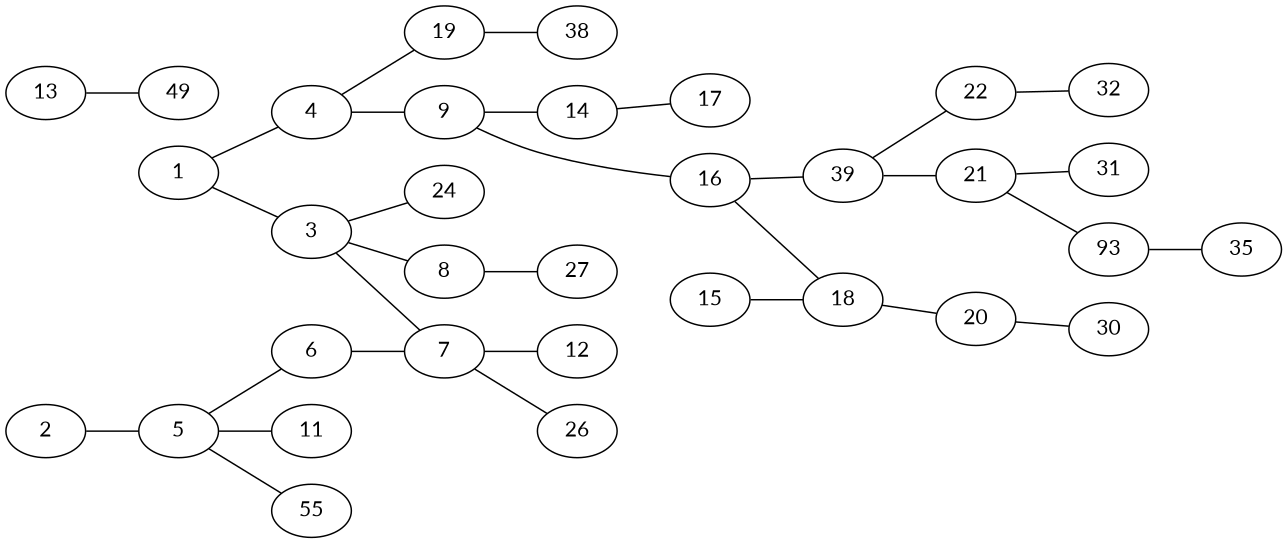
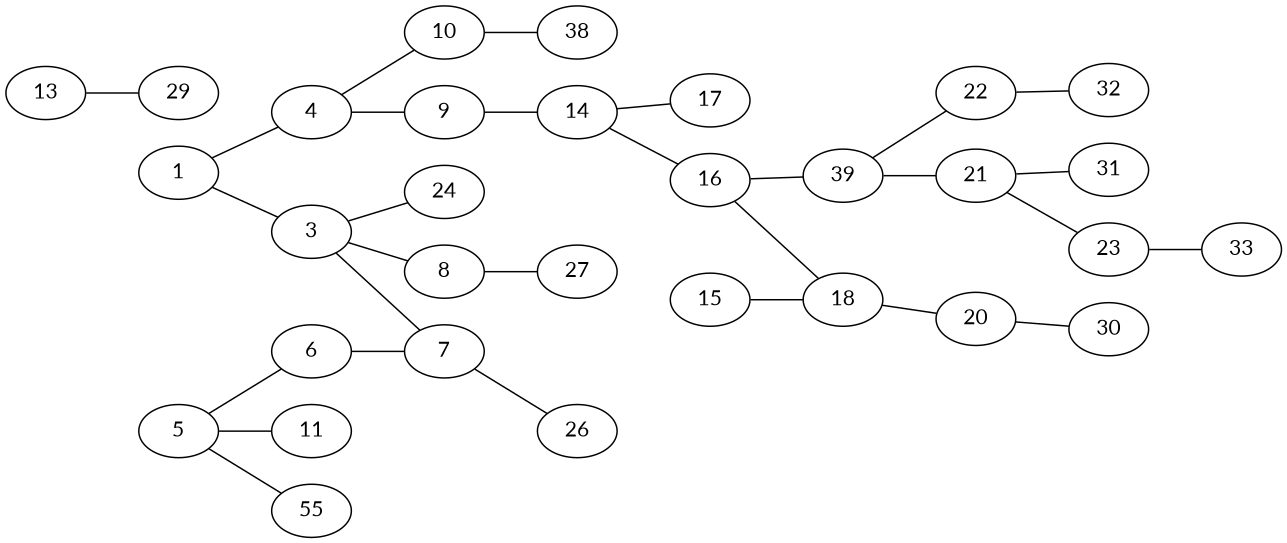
  graph {
    fontname=Lato
    rankdir=LR
    node [chem=C fontname=Lato]
    edge [fontname=Lato valence=1]
    1
    3
    4
-   2
    5
    7
    8
    24 [chem=H]
    9
-   10 [chem=O label=19]
+   10 [chem=O]
    6 [chem=O]
    11
    n13 [chem=H label=55]
-   12 [chem=O]
    26 [chem=H]
    27 [chem=H]
    14
    n18 [chem=H label=38]
-   29 [chem=H label=49]
+   29 [chem=H]
    13
    16
    17 [chem=O]
    15 [chem=O]
    18
    n25 [label=39]
    20
    21
    22 [chem=O]
    30 [chem=H]
-   23 [label=93]
+   23
    31 [chem=H]
    32 [chem=H]
-   33 [chem=H label=35]
+   33 [chem=H]
    1 -- 3
    1 -- 4 [valence=2]
    3 -- 7
    3 -- 8
    3 -- 24
    4 -- 9
    4 -- 10
-   2 -- 5 [valence=2]
    5 -- 6
    5 -- 11
    5 -- n13
-   7 -- 12
    7 -- 26
    8 -- 27
    9 -- 14
    10 -- n18
    6 -- 7
-   9 -- 16
+   14 -- 16
    14 -- 17 [valence=2]
    13 -- 29
    16 -- 18 [valence=2]
    16 -- n25
    15 -- 18
    18 -- 20
    n25 -- 21 [valence=2]
    n25 -- 22
    20 -- 30
    21 -- 23
    21 -- 31
    22 -- 32
    23 -- 33
  }
